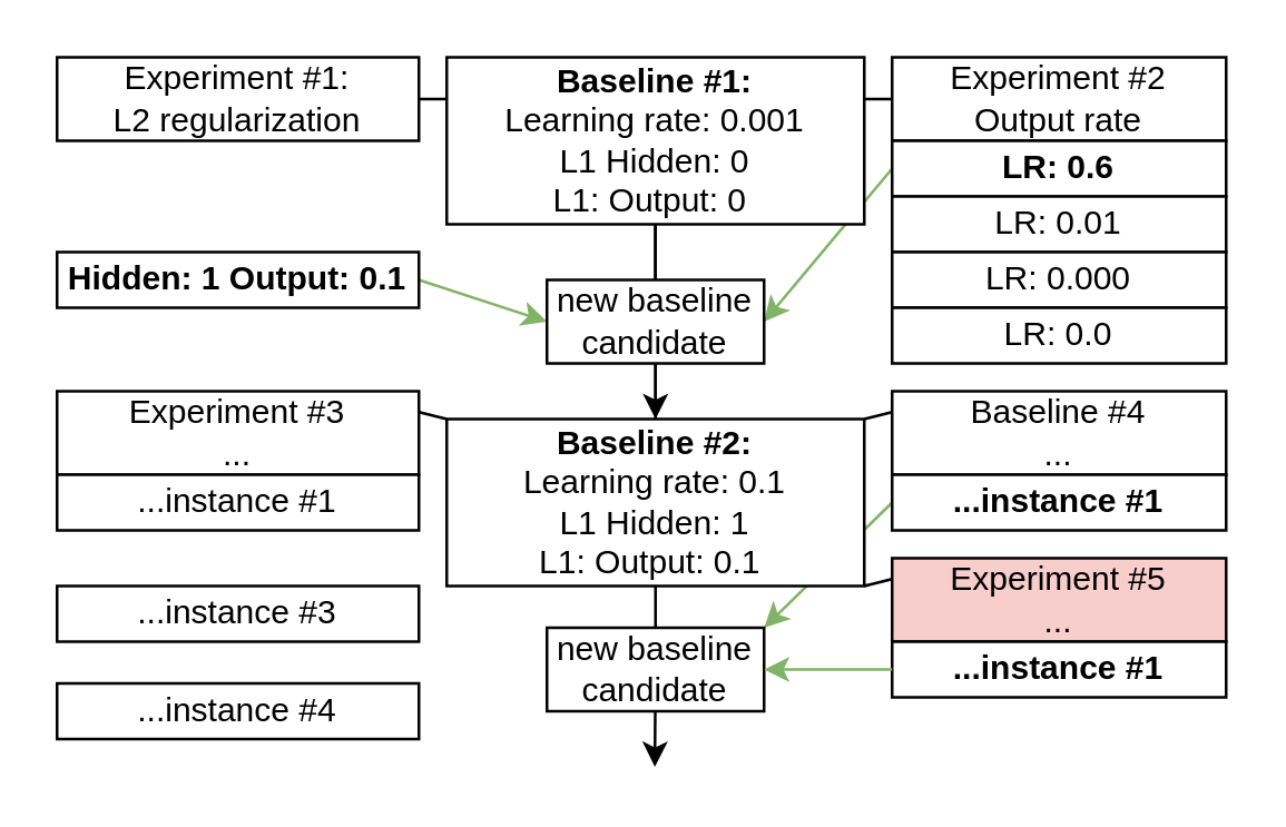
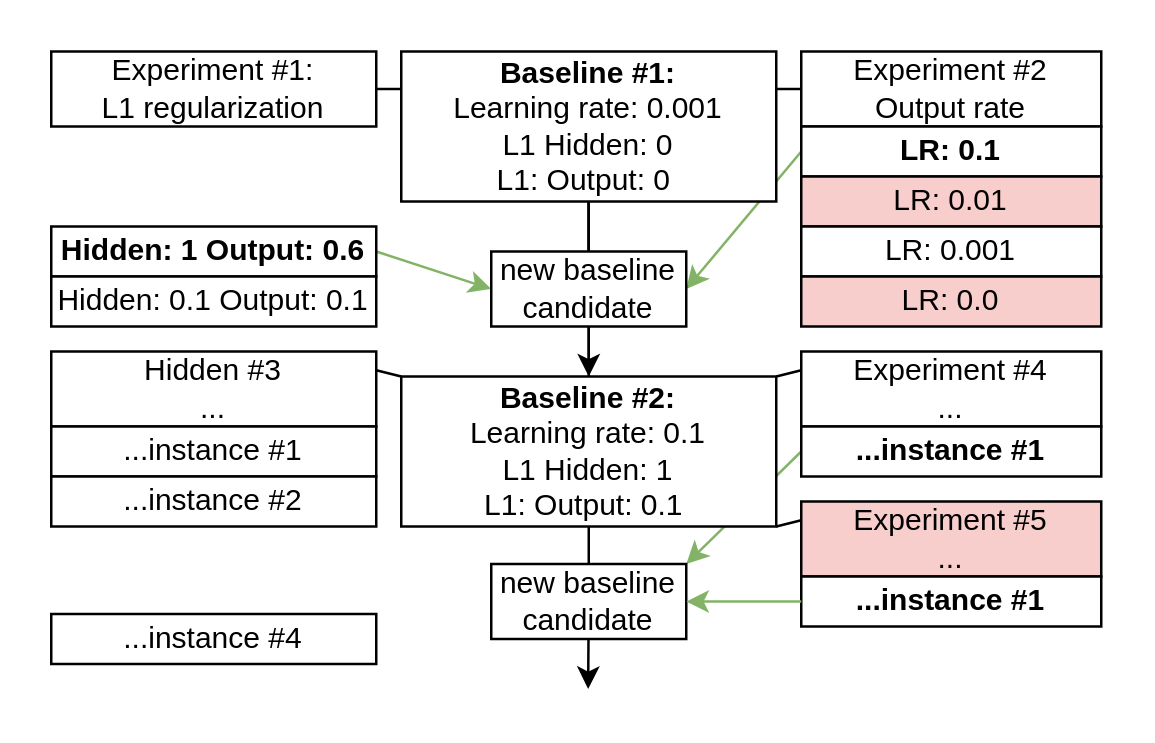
  <mxCell id="0" />
  <mxCell id="1" parent="0" />
  <mxCell id="2" style="edgeStyle=none;rounded=0;orthogonalLoop=1;jettySize=auto;html=1;exitX=0;exitY=0.5;exitDx=0;exitDy=0;endArrow=classic;endFill=1;fillColor=#d5e8d4;strokeColor=#82b366;entryX=1;entryY=0;entryDx=0;entryDy=0;" edge="1" parent="1" source="22" target="30"><mxGeometry relative="1" as="geometry"><mxPoint x="250" y="240" as="targetPoint" /><mxPoint x="320" y="240" as="sourcePoint" /></mxGeometry></mxCell>
  <mxCell id="3" style="edgeStyle=none;rounded=0;orthogonalLoop=1;jettySize=auto;html=1;exitX=1;exitY=0.5;exitDx=0;exitDy=0;endArrow=classic;endFill=1;fillColor=#d5e8d4;strokeColor=#82b366;entryX=0;entryY=0.5;entryDx=0;entryDy=0;" edge="1" parent="1" source="16" target="33"><mxGeometry relative="1" as="geometry"><mxPoint x="220" y="110" as="targetPoint" /></mxGeometry></mxCell>
  <mxCell id="4" style="edgeStyle=none;rounded=0;orthogonalLoop=1;jettySize=auto;html=1;exitX=0;exitY=0.5;exitDx=0;exitDy=0;endArrow=classic;endFill=1;fillColor=#d5e8d4;strokeColor=#82b366;entryX=1;entryY=0.5;entryDx=0;entryDy=0;" edge="1" parent="1" source="12" target="33"><mxGeometry relative="1" as="geometry"><mxPoint x="250" y="120" as="targetPoint" /></mxGeometry></mxCell>
  <mxCell id="5" style="rounded=0;orthogonalLoop=1;jettySize=auto;html=1;exitX=1;exitY=0.25;exitDx=0;exitDy=0;entryX=0;entryY=0.5;entryDx=0;entryDy=0;endArrow=none;endFill=0;" edge="1" parent="1" source="9" target="10"><mxGeometry relative="1" as="geometry" /></mxCell>
  <mxCell id="6" style="edgeStyle=none;rounded=0;orthogonalLoop=1;jettySize=auto;html=1;exitX=0;exitY=0.25;exitDx=0;exitDy=0;entryX=1;entryY=0.5;entryDx=0;entryDy=0;endArrow=none;endFill=0;" edge="1" parent="1" source="9" target="11"><mxGeometry relative="1" as="geometry" /></mxCell>
  <mxCell id="7" value="" style="edgeStyle=none;rounded=0;orthogonalLoop=1;jettySize=auto;html=1;exitX=0.5;exitY=1;exitDx=0;exitDy=0;entryX=0.5;entryY=0;entryDx=0;entryDy=0;labelBorderColor=#000000;" edge="1" parent="1" source="33" target="19"><mxGeometry x="-0.111" relative="1" as="geometry"><mxPoint x="235" y="180" as="targetPoint" /><mxPoint as="offset" /></mxGeometry></mxCell>
  <mxCell id="8" value="" style="edgeStyle=none;rounded=0;orthogonalLoop=1;jettySize=auto;html=1;endArrow=none;endFill=0;" edge="1" parent="1" source="9" target="19"><mxGeometry relative="1" as="geometry" /></mxCell>
  <mxCell id="9" value="&lt;b&gt;Baseline #1:&lt;/b&gt;&lt;br&gt;Learning rate: 0.001&lt;br&gt;L1 Hidden: 0&lt;br&gt;L1: Output: 0&amp;nbsp;" style="rounded=0;whiteSpace=wrap;html=1;" vertex="1" parent="1"><mxGeometry x="160" y="20" width="150" height="60" as="geometry" /></mxCell>
  <mxCell id="10" value="Experiment #2&lt;br&gt;Output rate" style="rounded=0;whiteSpace=wrap;html=1;" vertex="1" parent="1"><mxGeometry x="320" y="20" width="120" height="30" as="geometry" /></mxCell>
- <mxCell id="11" value="Experiment #1:&lt;br&gt;L2 regularization" style="rounded=0;whiteSpace=wrap;html=1;" vertex="1" parent="1"><mxGeometry x="20" y="20" width="130" height="30" as="geometry" /></mxCell>
- <mxCell id="12" value="LR: 0.6" style="rounded=0;whiteSpace=wrap;html=1;fontStyle=1" vertex="1" parent="1"><mxGeometry x="320" y="50" width="120" height="20" as="geometry" /></mxCell>
- <mxCell id="13" value="LR: 0.01" style="rounded=0;whiteSpace=wrap;html=1;" vertex="1" parent="1"><mxGeometry x="320" y="70" width="120" height="20" as="geometry" /></mxCell>
- <mxCell id="14" value="LR: 0.000" style="rounded=0;whiteSpace=wrap;html=1;" vertex="1" parent="1"><mxGeometry x="320" y="90" width="120" height="20" as="geometry" /></mxCell>
- <mxCell id="15" value="LR: 0.0" style="rounded=0;whiteSpace=wrap;html=1;" vertex="1" parent="1"><mxGeometry x="320" y="110" width="120" height="20" as="geometry" /></mxCell>
- <mxCell id="16" value="Hidden: 1 Output: 0.1" style="rounded=0;whiteSpace=wrap;html=1;fontStyle=1" vertex="1" parent="1"><mxGeometry x="20" y="90" width="130" height="20" as="geometry" /></mxCell>
+ <mxCell id="11" value="Experiment #1:&lt;br&gt;L1 regularization" style="rounded=0;whiteSpace=wrap;html=1;" vertex="1" parent="1"><mxGeometry x="20" y="20" width="130" height="30" as="geometry" /></mxCell>
+ <mxCell id="12" value="LR: 0.1" style="rounded=0;whiteSpace=wrap;html=1;fontStyle=1" vertex="1" parent="1"><mxGeometry x="320" y="50" width="120" height="20" as="geometry" /></mxCell>
+ <mxCell id="13" value="LR: 0.01" style="rounded=0;whiteSpace=wrap;html=1;fillColor=#f8cecc;" vertex="1" parent="1"><mxGeometry x="320" y="70" width="120" height="20" as="geometry" /></mxCell>
+ <mxCell id="14" value="LR: 0.001" style="rounded=0;whiteSpace=wrap;html=1;" vertex="1" parent="1"><mxGeometry x="320" y="90" width="120" height="20" as="geometry" /></mxCell>
+ <mxCell id="15" value="LR: 0.0" style="rounded=0;whiteSpace=wrap;html=1;fillColor=#f8cecc;" vertex="1" parent="1"><mxGeometry x="320" y="110" width="120" height="20" as="geometry" /></mxCell>
+ <mxCell id="16" value="Hidden: 1 Output: 0.6" style="rounded=0;whiteSpace=wrap;html=1;fontStyle=1" vertex="1" parent="1"><mxGeometry x="20" y="90" width="130" height="20" as="geometry" /></mxCell>
+ <mxCell id="17" value="Hidden: 0.1 Output: 0.1" style="rounded=0;whiteSpace=wrap;html=1;" vertex="1" parent="1"><mxGeometry x="20" y="110" width="130" height="20" as="geometry" /></mxCell>
  <mxCell id="18" style="edgeStyle=none;rounded=0;orthogonalLoop=1;jettySize=auto;html=1;exitX=1;exitY=1;exitDx=0;exitDy=0;entryX=0;entryY=0.25;entryDx=0;entryDy=0;endArrow=none;endFill=0;" edge="1" parent="1" source="19" target="35"><mxGeometry relative="1" as="geometry" /></mxCell>
  <mxCell id="19" value="&lt;b&gt;Baseline #2:&lt;/b&gt;&lt;br&gt;Learning rate: 0.1&lt;br&gt;L1 Hidden: 1&lt;br&gt;L1: Output: 0.1&amp;nbsp;" style="rounded=0;whiteSpace=wrap;html=1;" vertex="1" parent="1"><mxGeometry x="160" y="150" width="150" height="60" as="geometry" /></mxCell>
  <mxCell id="20" style="edgeStyle=none;rounded=0;orthogonalLoop=1;jettySize=auto;html=1;exitX=0;exitY=0.25;exitDx=0;exitDy=0;entryX=1;entryY=0;entryDx=0;entryDy=0;endArrow=none;endFill=0;" edge="1" parent="1" source="21" target="19"><mxGeometry relative="1" as="geometry" /></mxCell>
- <mxCell id="21" value="Baseline #4&lt;br&gt;..." style="rounded=0;whiteSpace=wrap;html=1;" vertex="1" parent="1"><mxGeometry x="320" y="140" width="120" height="30" as="geometry" /></mxCell>
+ <mxCell id="21" value="Experiment #4&lt;br&gt;..." style="rounded=0;whiteSpace=wrap;html=1;" vertex="1" parent="1"><mxGeometry x="320" y="140" width="120" height="30" as="geometry" /></mxCell>
  <mxCell id="22" value="&lt;b&gt;...instance #1&lt;/b&gt;" style="rounded=0;whiteSpace=wrap;html=1;fontStyle=0" vertex="1" parent="1"><mxGeometry x="320" y="170" width="120" height="20" as="geometry" /></mxCell>
  <mxCell id="23" style="edgeStyle=none;rounded=0;orthogonalLoop=1;jettySize=auto;html=1;exitX=1;exitY=0.25;exitDx=0;exitDy=0;entryX=0;entryY=0;entryDx=0;entryDy=0;endArrow=none;endFill=0;" edge="1" parent="1" source="24" target="19"><mxGeometry relative="1" as="geometry" /></mxCell>
- <mxCell id="24" value="Experiment #3&lt;br&gt;..." style="rounded=0;whiteSpace=wrap;html=1;" vertex="1" parent="1"><mxGeometry x="20" y="140" width="130" height="30" as="geometry" /></mxCell>
+ <mxCell id="24" value="Hidden #3&lt;br&gt;..." style="rounded=0;whiteSpace=wrap;html=1;" vertex="1" parent="1"><mxGeometry x="20" y="140" width="130" height="30" as="geometry" /></mxCell>
  <mxCell id="25" value="&lt;span style=&quot;font-weight: normal&quot;&gt;...instance #1&lt;/span&gt;" style="rounded=0;whiteSpace=wrap;html=1;fontStyle=1" vertex="1" parent="1"><mxGeometry x="20" y="170" width="130" height="20" as="geometry" /></mxCell>
- <mxCell id="27" value="&lt;span style=&quot;font-weight: 400&quot;&gt;...instance #3&lt;/span&gt;" style="rounded=0;whiteSpace=wrap;html=1;fontStyle=1" vertex="1" parent="1"><mxGeometry x="20" y="210" width="130" height="20" as="geometry" /></mxCell>
+ <mxCell id="26" value="...instance #2" style="rounded=0;whiteSpace=wrap;html=1;" vertex="1" parent="1"><mxGeometry x="20" y="190" width="130" height="20" as="geometry" /></mxCell>
  <mxCell id="28" value="...instance #4" style="rounded=0;whiteSpace=wrap;html=1;" vertex="1" parent="1"><mxGeometry x="20" y="245" width="130" height="20" as="geometry" /></mxCell>
  <mxCell id="29" value="" style="edgeStyle=none;rounded=0;orthogonalLoop=1;jettySize=auto;html=1;entryX=0.5;entryY=0;entryDx=0;entryDy=0;labelBorderColor=#000000;" edge="1" parent="1" source="30"><mxGeometry x="-0.077" relative="1" as="geometry"><mxPoint x="234.76" y="275" as="targetPoint" /><mxPoint x="235" y="210" as="sourcePoint" /><mxPoint as="offset" /></mxGeometry></mxCell>
  <mxCell id="30" value="new baseline&lt;br&gt;candidate" style="rounded=0;whiteSpace=wrap;html=1;" vertex="1" parent="1"><mxGeometry x="196" y="225" width="78" height="30" as="geometry" /></mxCell>
  <mxCell id="31" value="" style="edgeStyle=none;rounded=0;orthogonalLoop=1;jettySize=auto;html=1;entryX=0.5;entryY=0;entryDx=0;entryDy=0;labelBorderColor=#000000;endArrow=none;endFill=0;" edge="1" parent="1" target="30"><mxGeometry x="-0.077" relative="1" as="geometry"><mxPoint x="234.76" y="275" as="targetPoint" /><mxPoint x="235" y="210" as="sourcePoint" /><mxPoint as="offset" /></mxGeometry></mxCell>
  <mxCell id="32" value="" style="edgeStyle=none;rounded=0;orthogonalLoop=1;jettySize=auto;html=1;endArrow=none;endFill=0;" edge="1" parent="1" source="33" target="9"><mxGeometry relative="1" as="geometry" /></mxCell>
  <mxCell id="33" value="new baseline&lt;br&gt;candidate" style="rounded=0;whiteSpace=wrap;html=1;" vertex="1" parent="1"><mxGeometry x="196" y="100" width="78" height="30" as="geometry" /></mxCell>
  <mxCell id="34" value="" style="edgeStyle=none;rounded=0;orthogonalLoop=1;jettySize=auto;html=1;exitX=0.5;exitY=1;exitDx=0;exitDy=0;entryX=0.5;entryY=0;entryDx=0;entryDy=0;labelBorderColor=#000000;endArrow=none;endFill=0;" edge="1" parent="1" source="9" target="33"><mxGeometry x="-0.111" relative="1" as="geometry"><mxPoint x="235" y="150" as="targetPoint" /><mxPoint x="235" y="80" as="sourcePoint" /><mxPoint as="offset" /></mxGeometry></mxCell>
  <mxCell id="35" value="Experiment #5&lt;br&gt;..." style="rounded=0;whiteSpace=wrap;html=1;fillColor=#f8cecc;" vertex="1" parent="1"><mxGeometry x="320" y="200" width="120" height="30" as="geometry" /></mxCell>
  <mxCell id="36" value="&lt;span&gt;...instance #1&lt;/span&gt;" style="rounded=0;whiteSpace=wrap;html=1;fontStyle=1" vertex="1" parent="1"><mxGeometry x="320" y="230" width="120" height="20" as="geometry" /></mxCell>
  <mxCell id="37" style="edgeStyle=none;rounded=0;orthogonalLoop=1;jettySize=auto;html=1;exitX=0;exitY=0.5;exitDx=0;exitDy=0;endArrow=classic;endFill=1;fillColor=#d5e8d4;strokeColor=#82b366;entryX=1;entryY=0.5;entryDx=0;entryDy=0;" edge="1" parent="1" source="36" target="30"><mxGeometry relative="1" as="geometry"><mxPoint x="280" y="260" as="targetPoint" /><mxPoint x="326" y="200" as="sourcePoint" /></mxGeometry></mxCell>
